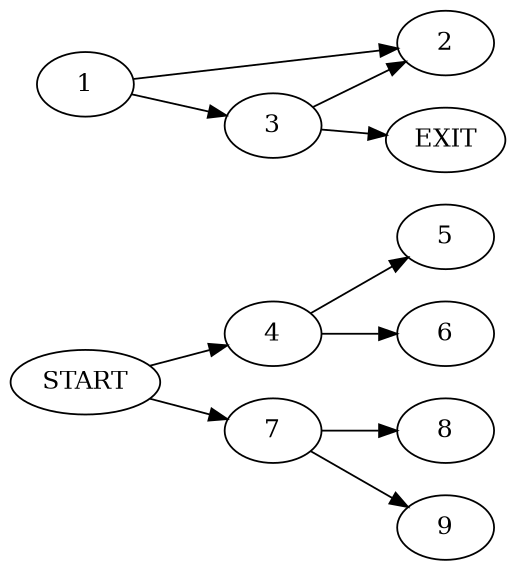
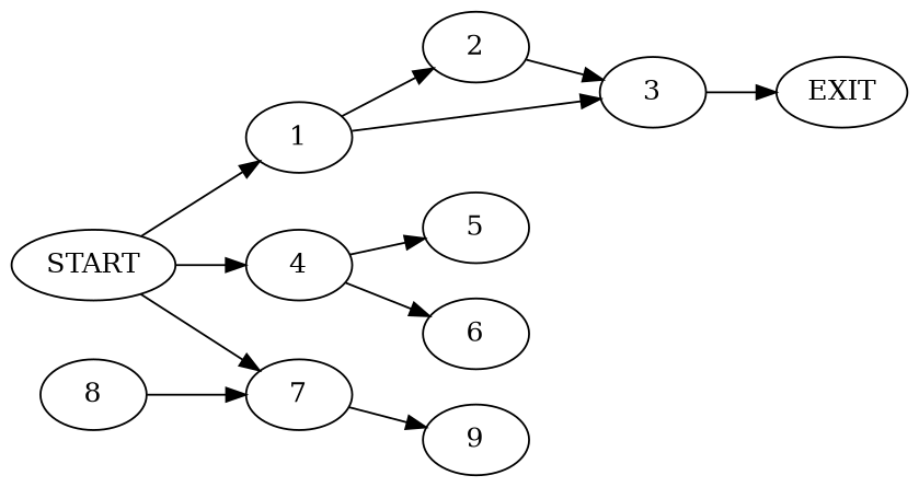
  digraph {
    rankdir=LR
    n1 [label=START]
    1
    4
    7
    2
    3
    5
    6
    8
    9
    n11 [label=EXIT]
+   n1 -> 1
    n1 -> 4 [tailport=s2]
    n1 -> 7
    1 -> 2
    1 -> 3
    4 -> 5
    4 -> 6
-   7 -> 8
+   8 -> 7
    7 -> 9
-   3 -> 2
+   2 -> 3
    3 -> n11
  }
